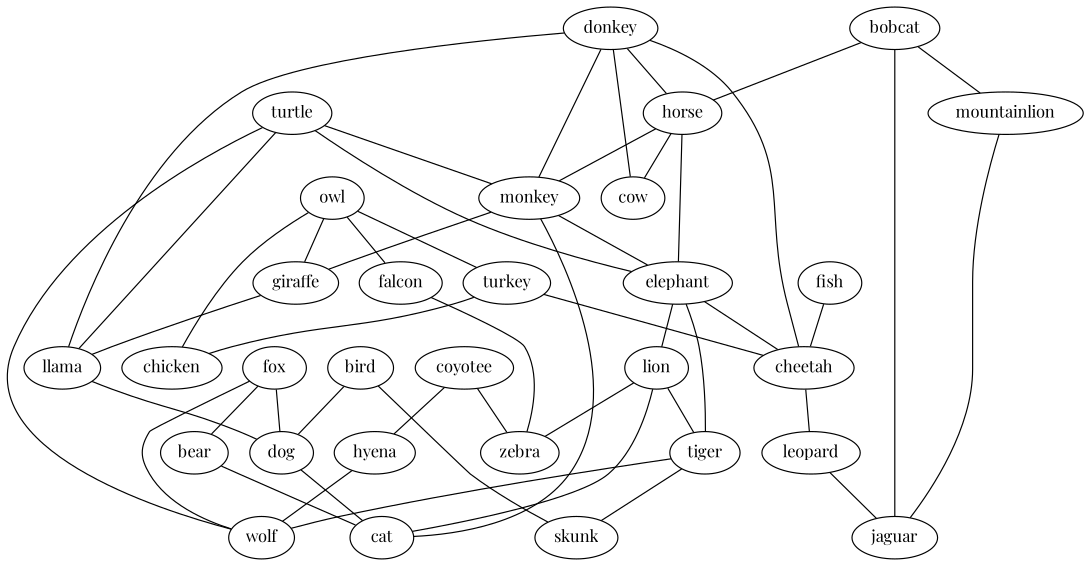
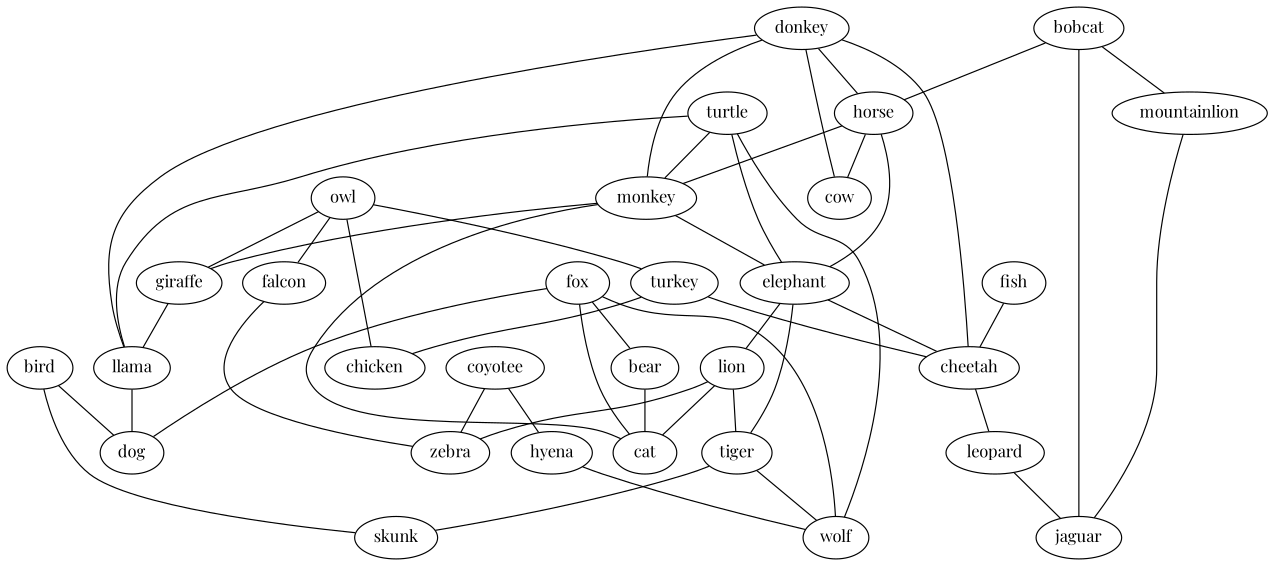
  strict graph {
    fontname="Playfair Display"
    node [fontname="Playfair Display"]
    edge [fontname="Playfair Display" weight=1]
    turtle
    monkey
    elephant
    llama
    wolf
    giraffe
    cat
    cheetah
    lion
    tiger
    dog
    leopard
    zebra
    skunk
    owl
    turkey
    falcon
    chicken
    donkey
    horse
    cow
    jaguar
    fish
    bobcat
    mountainlion
    fox
    bear
    bird
    coyotee
    hyena
    turtle -- monkey
    turtle -- elephant
    turtle -- llama
    turtle -- wolf
    monkey -- elephant
    monkey -- giraffe
    monkey -- cat
    elephant -- cheetah
    elephant -- lion
    elephant -- tiger
    llama -- dog
    giraffe -- llama
    cheetah -- leopard
    lion -- cat
    lion -- tiger
    lion -- zebra
    tiger -- wolf
    tiger -- skunk
-   dog -- cat
+   fox -- cat
    leopard -- jaguar
    owl -- giraffe
    owl -- turkey
    owl -- falcon
    owl -- chicken
    turkey -- cheetah
    turkey -- chicken
    falcon -- zebra
    donkey -- monkey
    donkey -- llama
    donkey -- cheetah
    donkey -- horse
    donkey -- cow
    horse -- monkey
    horse -- elephant
    horse -- cow
    fish -- cheetah
    bobcat -- horse
    bobcat -- jaguar
    bobcat -- mountainlion
    mountainlion -- jaguar
    fox -- wolf
    fox -- dog
    fox -- bear
    bear -- cat
    bird -- dog
    bird -- skunk
    coyotee -- zebra
    coyotee -- hyena
    hyena -- wolf
  }
